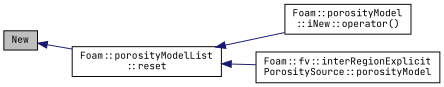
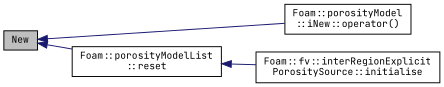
  digraph {
    fontname="JetBrains Mono"
    rankdir=LR
    node [color=black fontname="JetBrains Mono" fontsize=10 shape=record]
    edge [color=midnightblue dir=back fontname="JetBrains Mono" fontsize=10 labelfontname=FreeSans labelfontsize=10 style=solid]
    n1 [fillcolor=grey75 fontcolor=black height=0.2 label=New style=filled width=0.4]
    n2 [height=0.2 label="Foam::porosityModel\l::iNew::operator()" width=0.4]
    n3 [height=0.2 label="Foam::porosityModelList\l::reset" width=0.4]
-   n4 [height=0.2 label="Foam::fv::interRegionExplicit\lPorositySource::porosityModel" width=0.4]
-   n3 -> n2
+   n4 [height=0.2 label="Foam::fv::interRegionExplicit\lPorositySource::initialise" width=0.4]
+   n1 -> n2
    n1 -> n3
    n3 -> n4
  }
